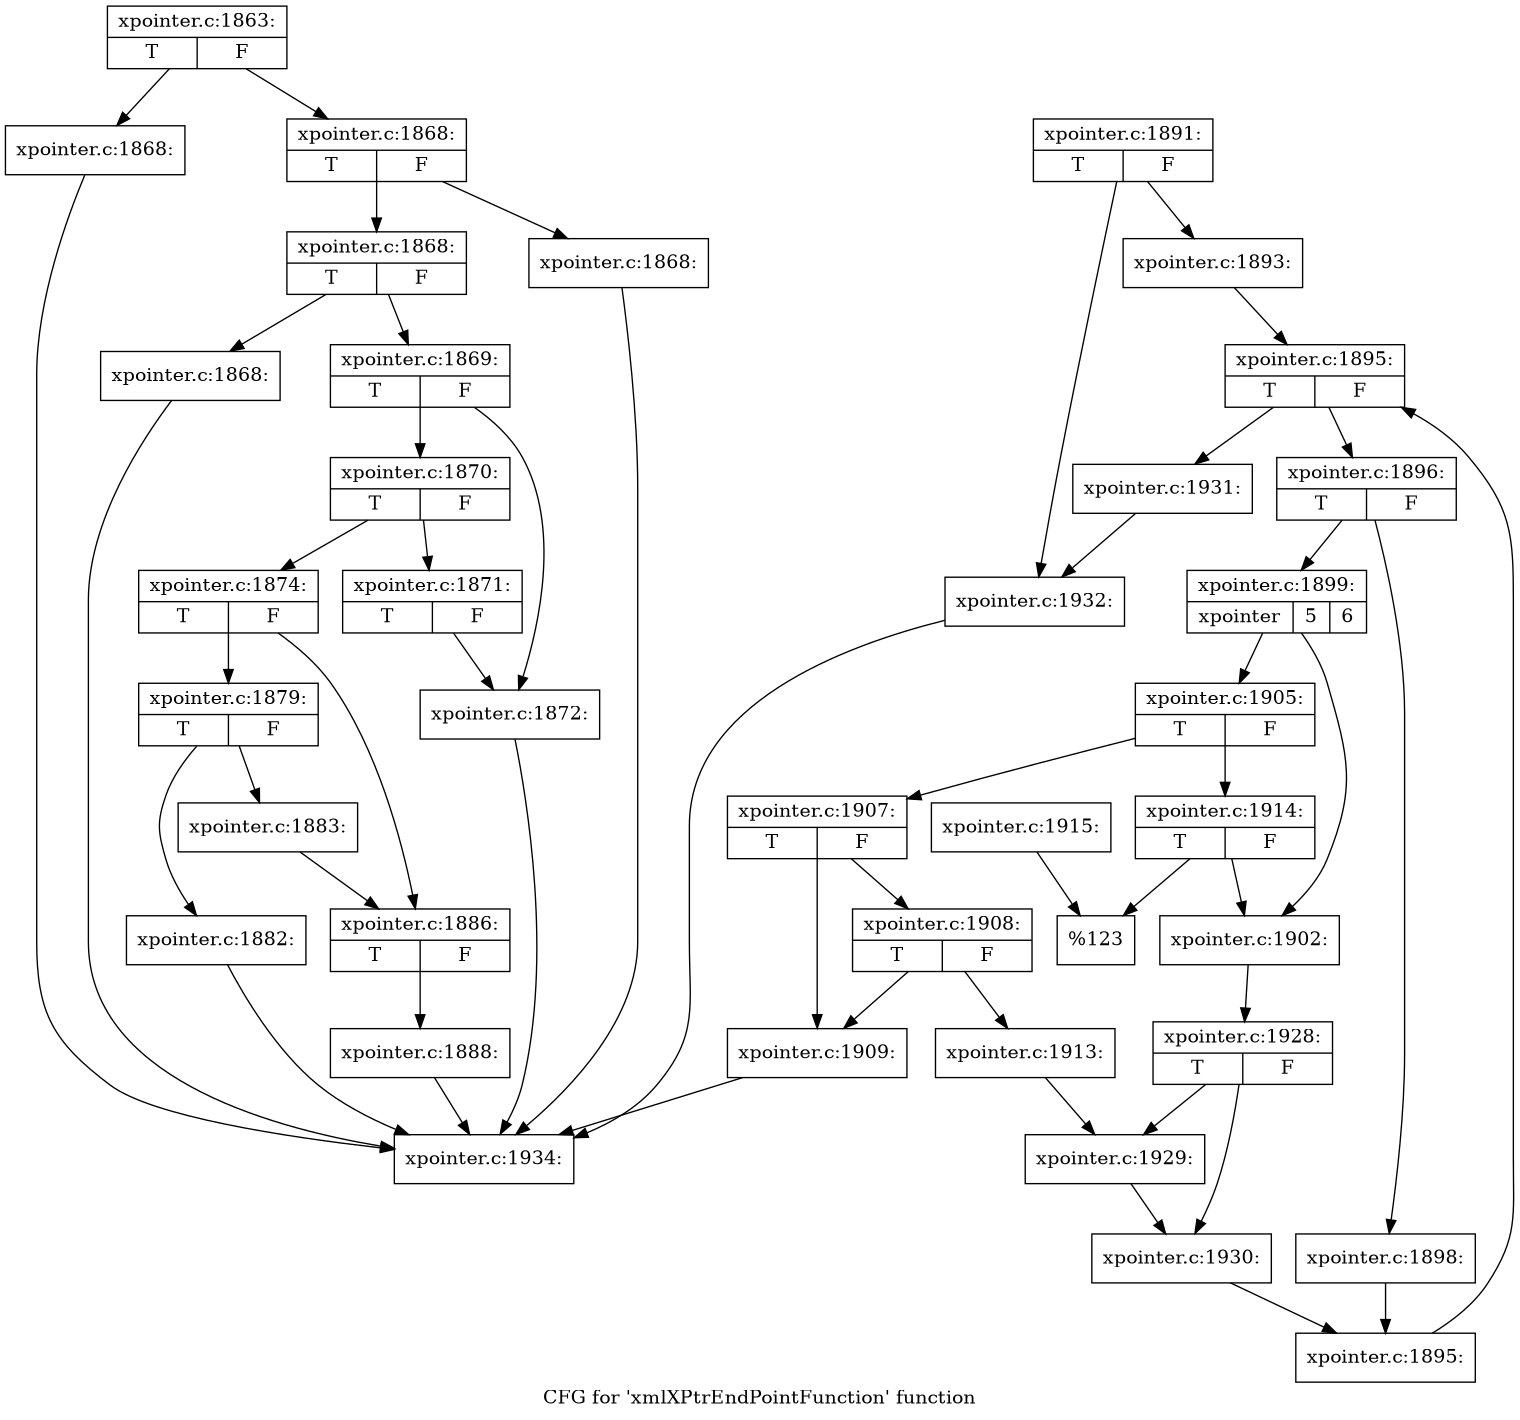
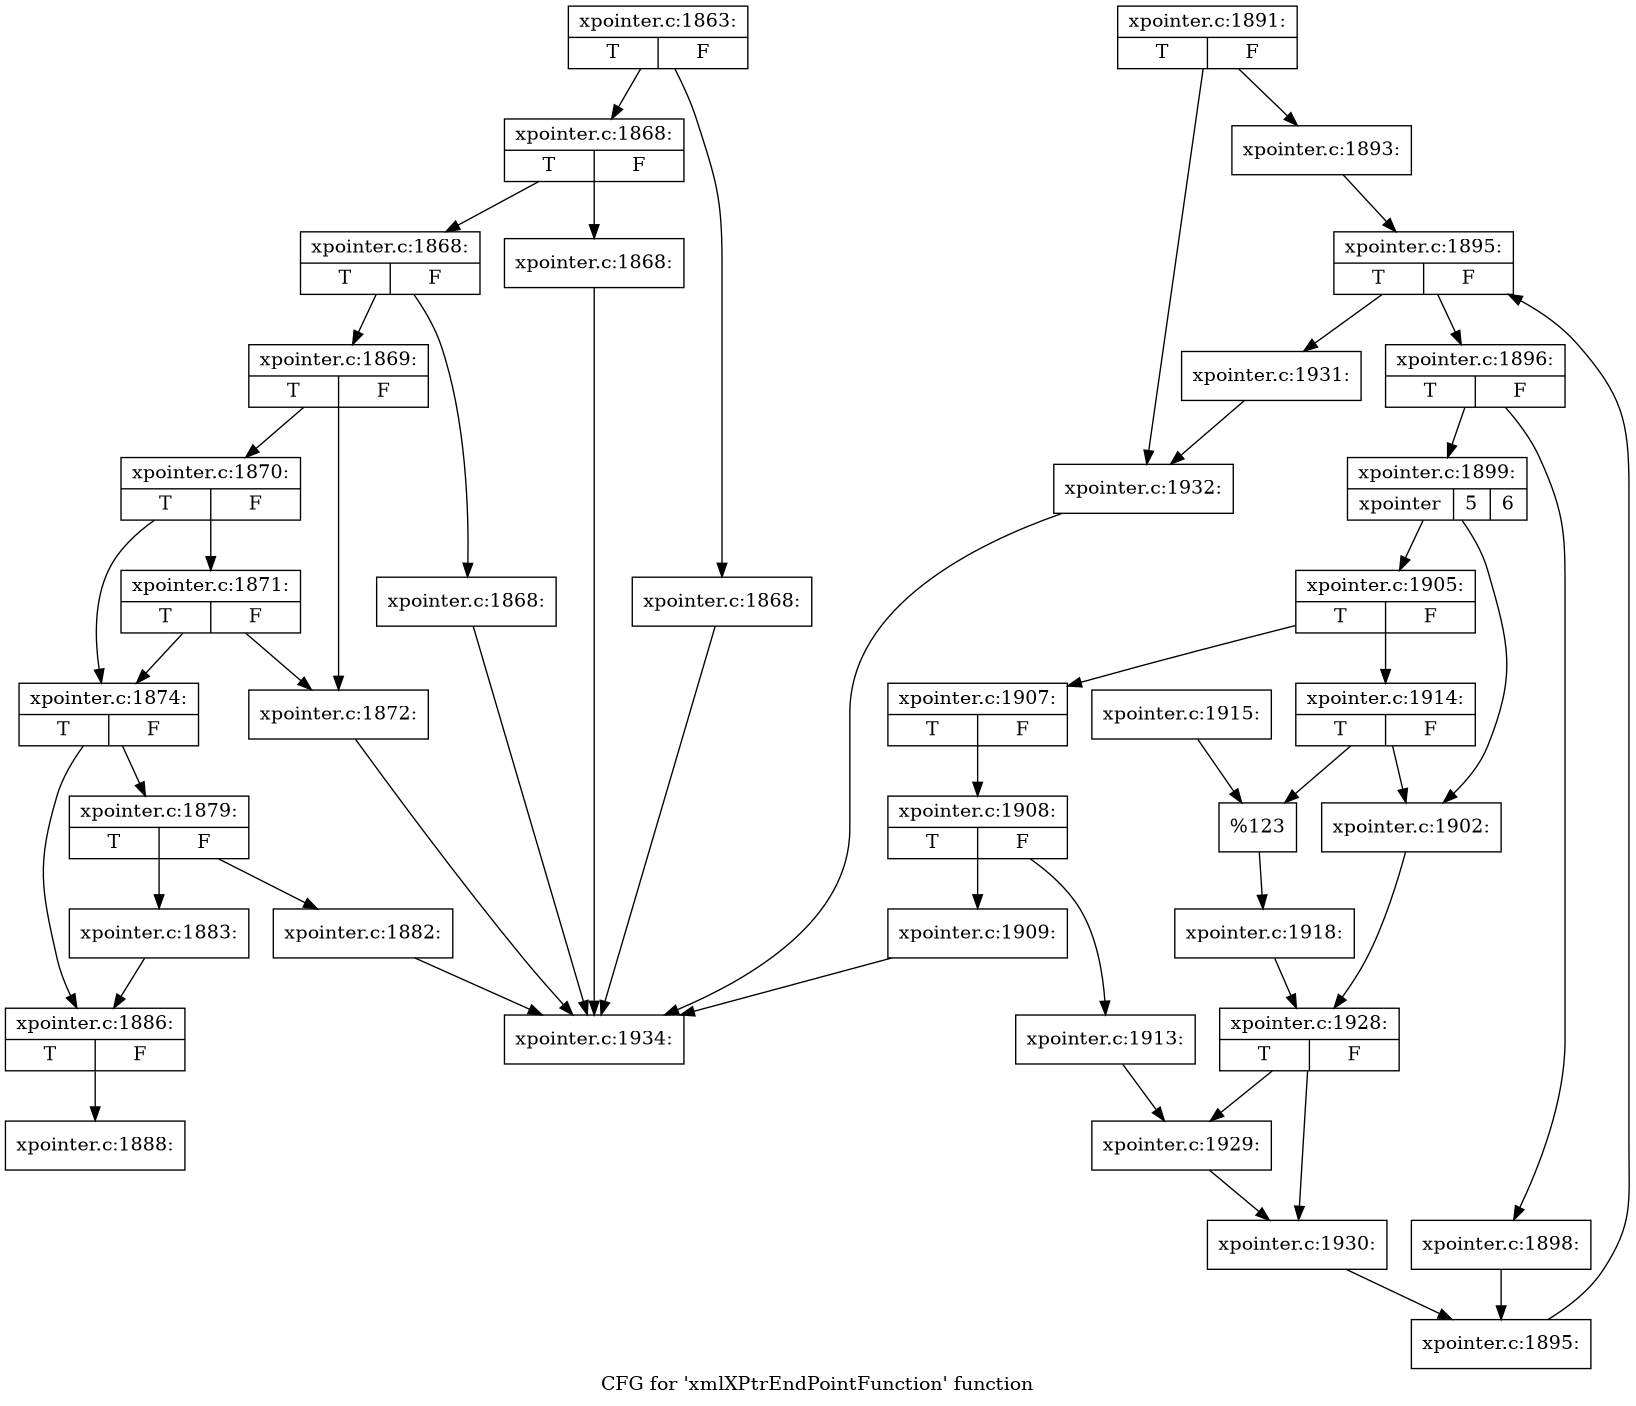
  digraph {
    label="CFG for 'xmlXPtrEndPointFunction' function"
    node [shape=record]
    n1 [label="{xpointer.c:1863:|{<s0>T|<s1>F}}"]
    n2 [label="{xpointer.c:1868:}"]
    n3 [label="{xpointer.c:1868:|{<s0>T|<s1>F}}"]
    n4 [label="{xpointer.c:1934:}"]
    n5 [label="{xpointer.c:1868:}"]
    n6 [label="{xpointer.c:1868:|{<s0>T|<s1>F}}"]
    n7 [label="{xpointer.c:1868:}"]
    n8 [label="{xpointer.c:1869:|{<s0>T|<s1>F}}"]
    n9 [label="{xpointer.c:1872:}"]
    n10 [label="{xpointer.c:1870:|{<s0>T|<s1>F}}"]
    n11 [label="{xpointer.c:1871:|{<s0>T|<s1>F}}"]
    n12 [label="{xpointer.c:1874:|{<s0>T|<s1>F}}"]
    n13 [label="{xpointer.c:1879:|{<s0>T|<s1>F}}"]
    n14 [label="{xpointer.c:1886:|{<s0>T|<s1>F}}"]
    n15 [label="{xpointer.c:1882:}"]
    n16 [label="{xpointer.c:1883:}"]
    n17 [label="{xpointer.c:1888:}"]
    n18 [label="{xpointer.c:1891:|{<s0>T|<s1>F}}"]
    n19 [label="{xpointer.c:1893:}"]
    n20 [label="{xpointer.c:1932:}"]
    n21 [label="{xpointer.c:1895:|{<s0>T|<s1>F}}"]
    n22 [label="{xpointer.c:1896:|{<s0>T|<s1>F}}"]
    n23 [label="{xpointer.c:1931:}"]
    n24 [label="{xpointer.c:1898:}"]
    n25 [label="{xpointer.c:1899:|{<s0>xpointer|<s1>5|<s2>6}}"]
    n26 [label="{xpointer.c:1895:}"]
    n27 [label="{xpointer.c:1902:}"]
    n28 [label="{xpointer.c:1905:|{<s0>T|<s1>F}}"]
    n29 [label="{xpointer.c:1928:|{<s0>T|<s1>F}}"]
    n30 [label="{xpointer.c:1907:|{<s0>T|<s1>F}}"]
    n31 [label="{xpointer.c:1914:|{<s0>T|<s1>F}}"]
    n32 [label="{xpointer.c:1929:}"]
    n33 [label="{xpointer.c:1930:}"]
    n34 [label="{xpointer.c:1909:}"]
    n35 [label="{xpointer.c:1908:|{<s0>T|<s1>F}}"]
    n36 [label="{%123}"]
    n37 [label="{xpointer.c:1913:}"]
    n38 [label="{xpointer.c:1915:}"]
+   n39 [label="{xpointer.c:1918:}"]
    n1 -> n2
    n1 -> n3
    n2 -> n4
    n3 -> n5
    n3 -> n6
    n5 -> n4
    n6 -> n7
    n6 -> n8
    n7 -> n4
    n8 -> n9
    n8 -> n10
    n9 -> n4
    n10 -> n11
    n10 -> n12
    n11 -> n9
+   n11 -> n12
    n12 -> n13
    n12 -> n14
    n13 -> n15
    n13 -> n16
    n14 -> n17
    n15 -> n4
    n16 -> n14
-   n17 -> n4
    n18 -> n19
    n18 -> n20
    n19 -> n21
    n20 -> n4
    n21 -> n22
    n21 -> n23
    n22 -> n24
    n22 -> n25
    n23 -> n20
    n24 -> n26
    n25 -> n27
    n25 -> n28
    n26 -> n21
    n27 -> n29
    n28 -> n30
    n28 -> n31
    n29 -> n32
    n29 -> n33
-   n30 -> n34
    n30 -> n35
    n31 -> n27
    n31 -> n36
    n32 -> n33
    n33 -> n26
    n34 -> n4
    n35 -> n34
    n35 -> n37
+   n36 -> n39
    n37 -> n32
    n38 -> n36
+   n39 -> n29
  }
